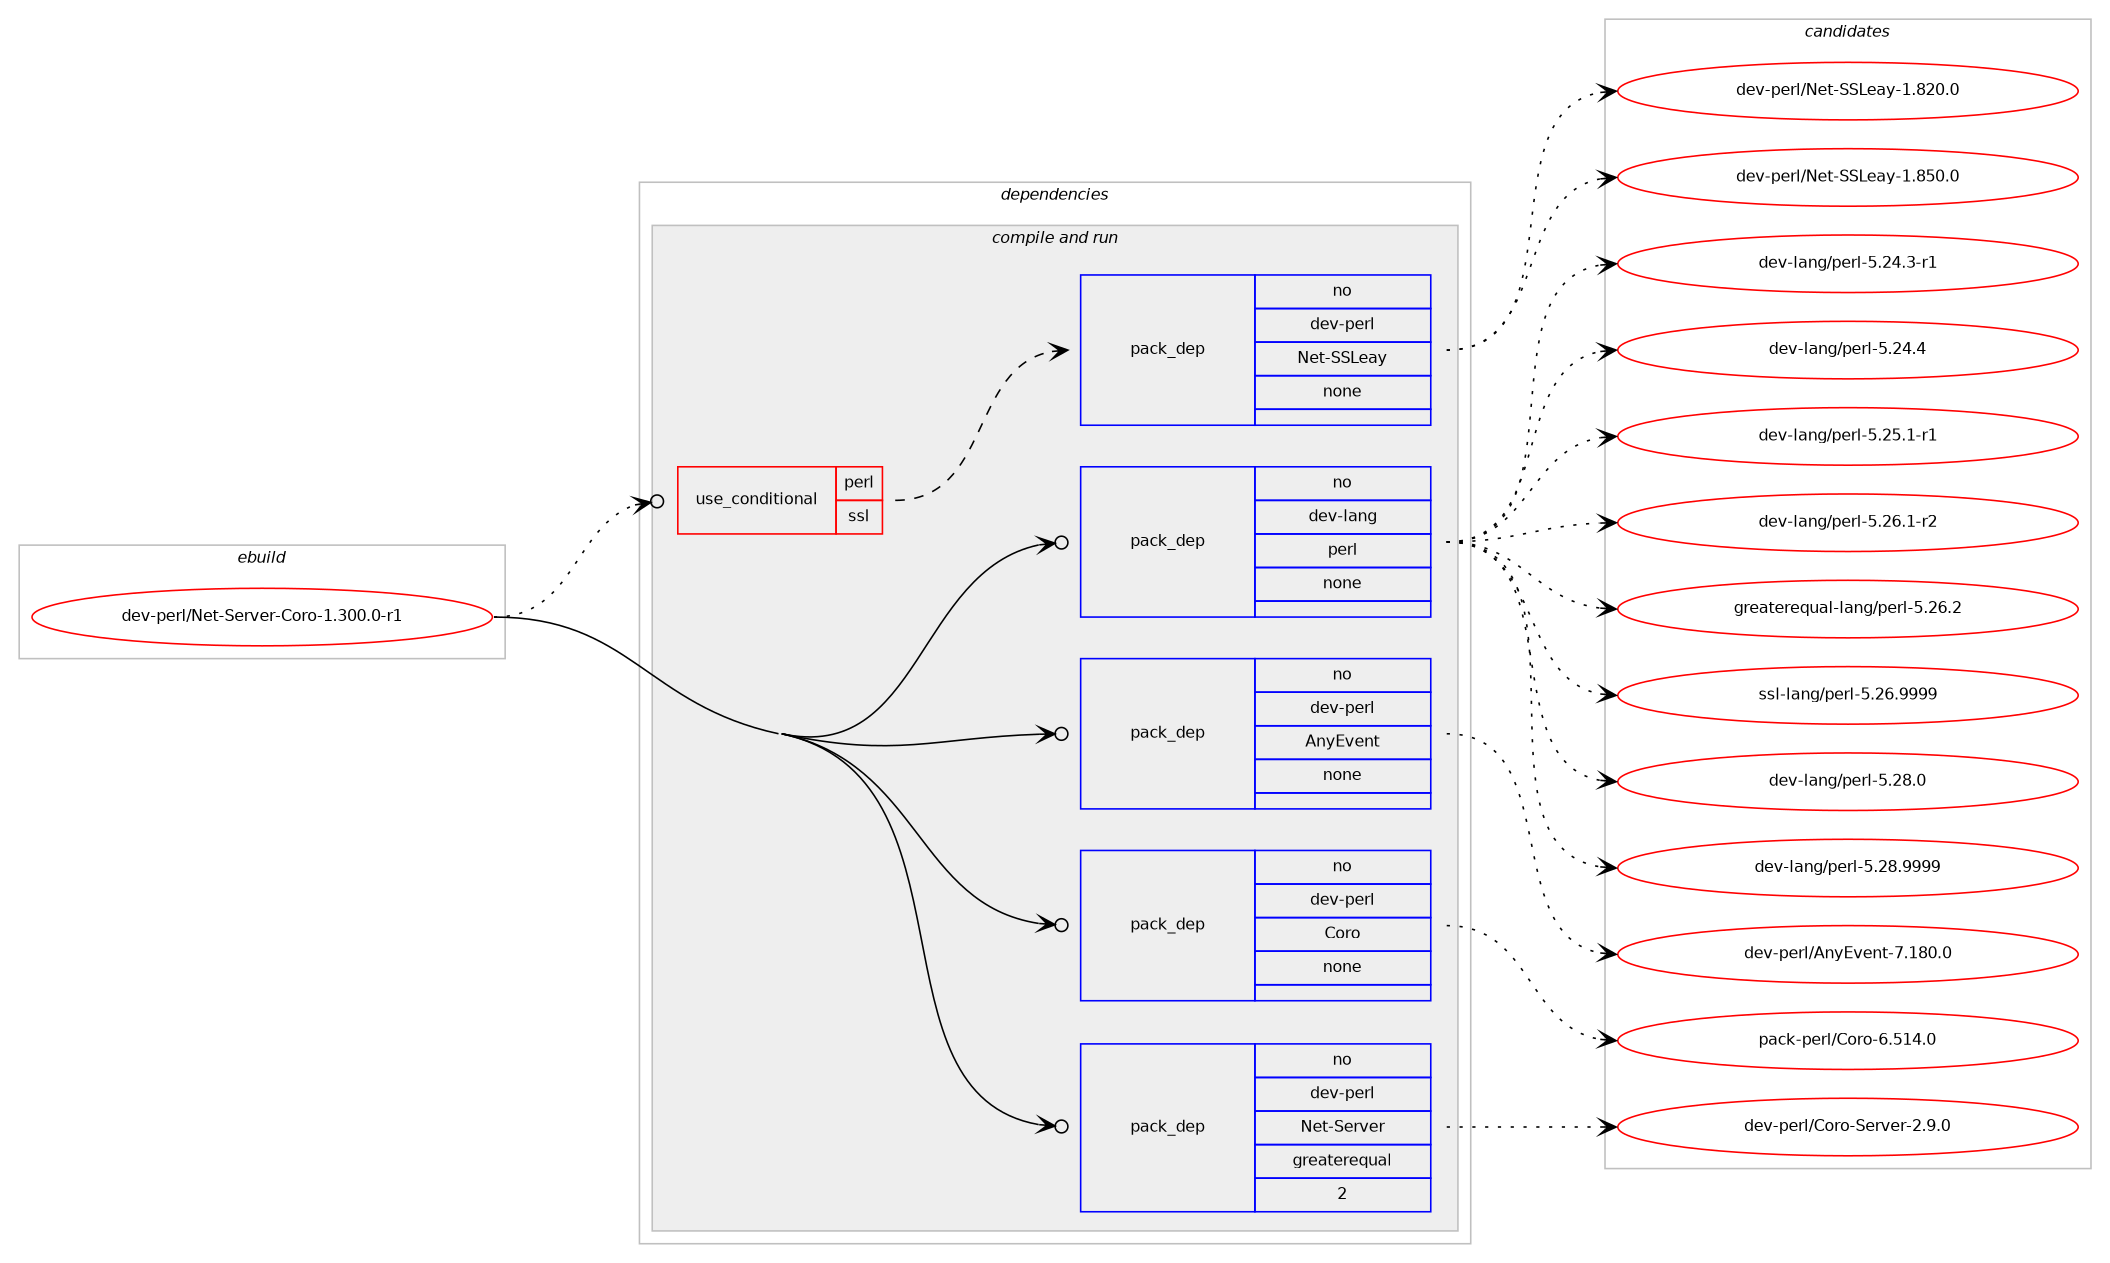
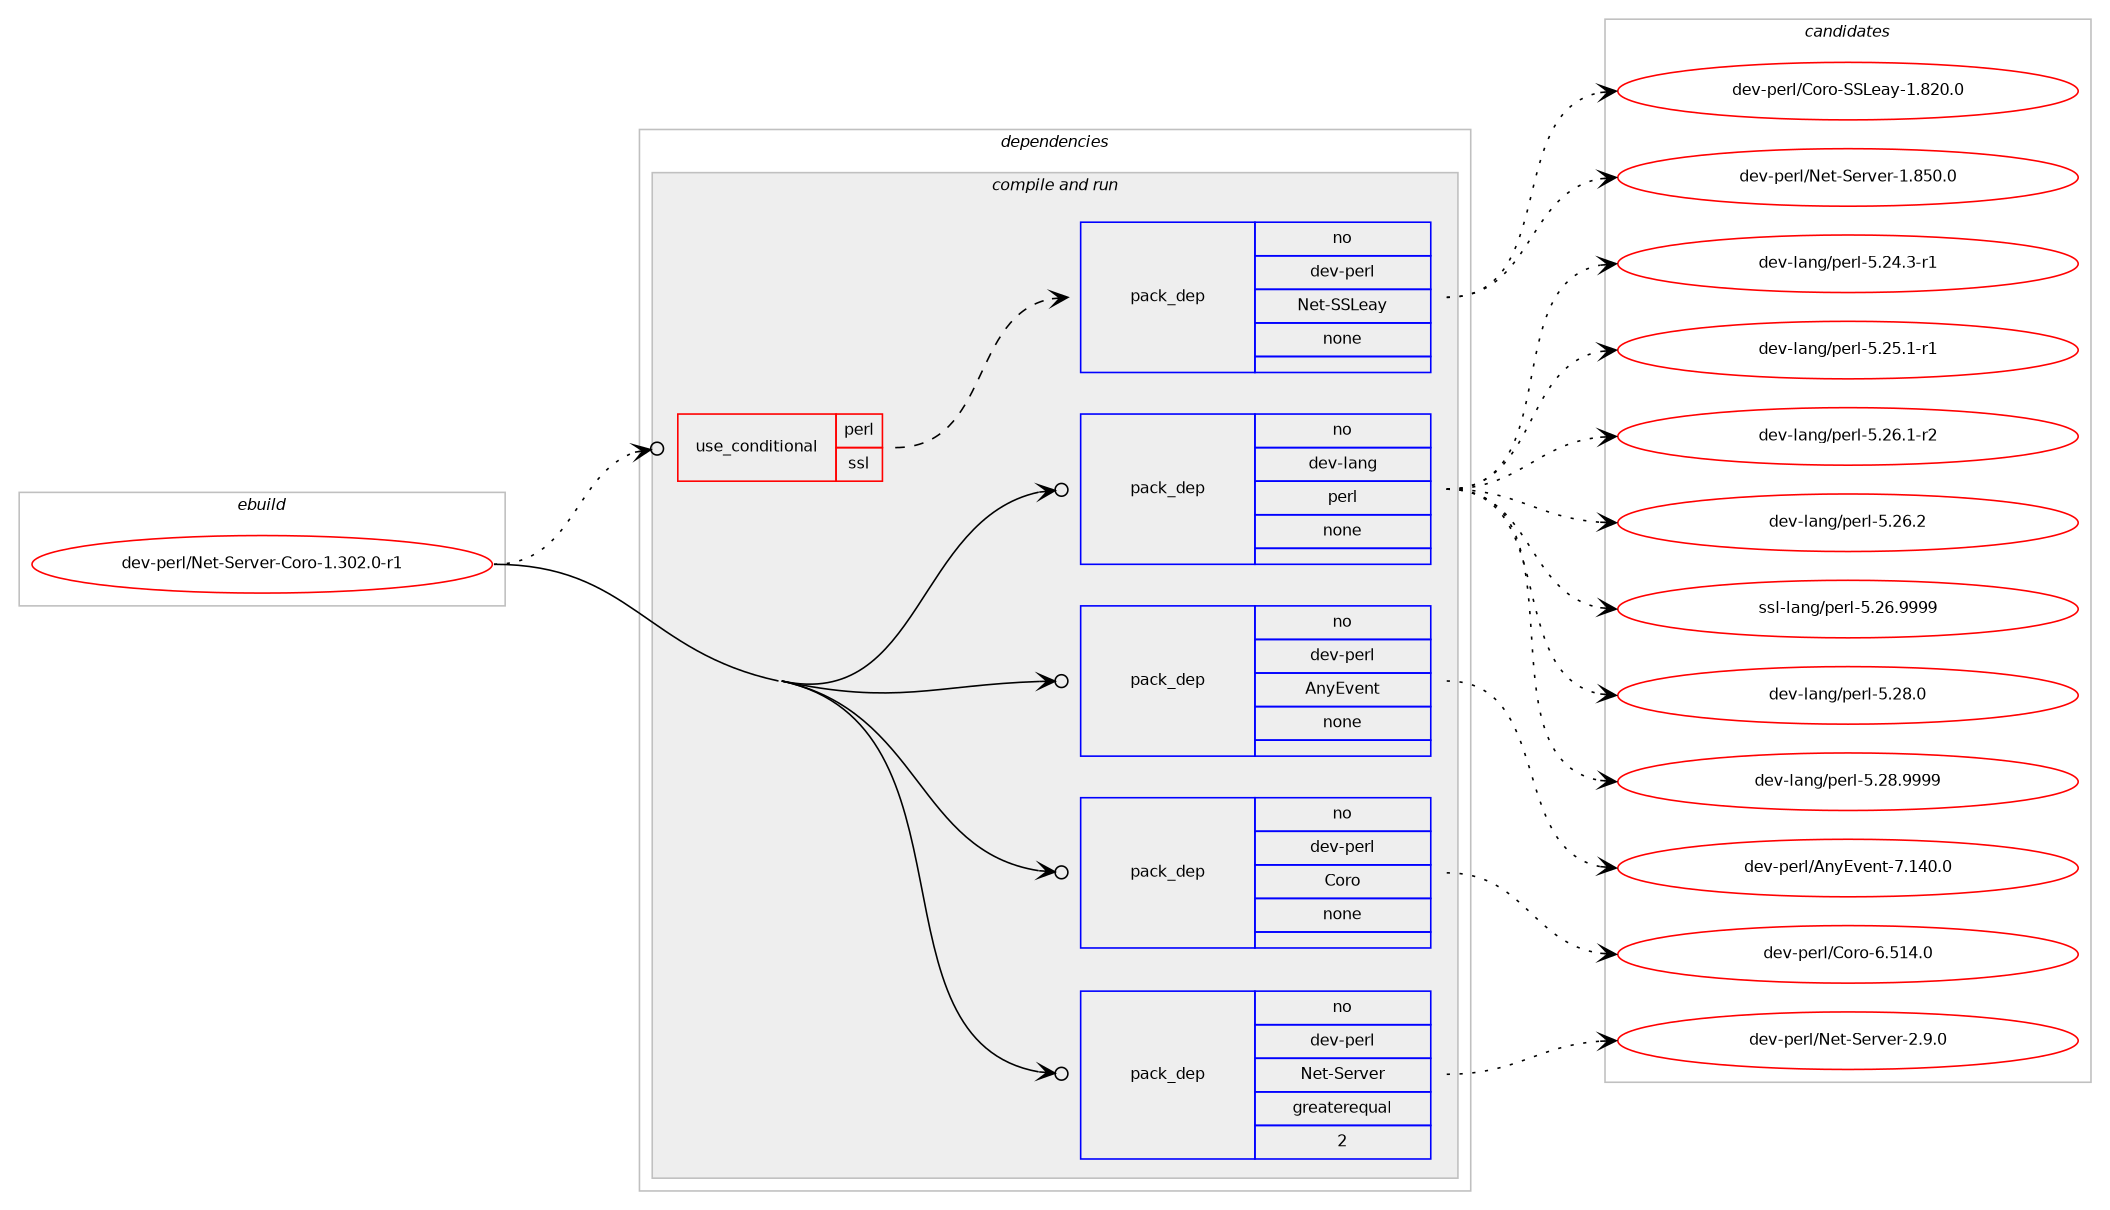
  digraph {
    compound=true
    concentrate=true
    fontname=Helvetica
    fontsize=10
    newrank=true
    rankdir=LR
    ranksep=1.5
    node [color=red fontname=Helvetica fontsize=10]
    edge [arrowhead=vee headport=w style=dotted tailport=e weight=100]
-   n1 [label="dev-perl/Net-Server-Coro-1.300.0-r1" width=4]
+   n1 [label="dev-perl/Net-Server-Coro-1.302.0-r1" width=4]
    n2 [color=blue label=<<TABLE BORDER="0" CELLBORDER="1" CELLSPACING="0" CELLPADDING="4" WIDTH="220"><TR><TD ROWSPAN="6" CELLPADDING="30">pack_dep</TD></TR><TR><TD WIDTH="110">no</TD></TR><TR><TD>dev-perl</TD></TR><TR><TD>Net-SSLeay</TD></TR><TR><TD>none</TD></TR><TR><TD></TD></TR></TABLE>> shape=none]
    n3 [label=<<TABLE BORDER="0" CELLBORDER="1" CELLSPACING="0" CELLPADDING="4"><TR><TD ROWSPAN="3" CELLPADDING="10">use_conditional</TD></TR><TR><TD>perl</TD></TR><TR><TD>ssl</TD></TR></TABLE>> shape=none]
    n4 [color=blue label=<<TABLE BORDER="0" CELLBORDER="1" CELLSPACING="0" CELLPADDING="4" WIDTH="220"><TR><TD ROWSPAN="6" CELLPADDING="30">pack_dep</TD></TR><TR><TD WIDTH="110">no</TD></TR><TR><TD>dev-lang</TD></TR><TR><TD>perl</TD></TR><TR><TD>none</TD></TR><TR><TD></TD></TR></TABLE>> shape=none]
    n5 [color=blue label=<<TABLE BORDER="0" CELLBORDER="1" CELLSPACING="0" CELLPADDING="4" WIDTH="220"><TR><TD ROWSPAN="6" CELLPADDING="30">pack_dep</TD></TR><TR><TD WIDTH="110">no</TD></TR><TR><TD>dev-perl</TD></TR><TR><TD>AnyEvent</TD></TR><TR><TD>none</TD></TR><TR><TD></TD></TR></TABLE>> shape=none]
    n6 [color=blue label=<<TABLE BORDER="0" CELLBORDER="1" CELLSPACING="0" CELLPADDING="4" WIDTH="220"><TR><TD ROWSPAN="6" CELLPADDING="30">pack_dep</TD></TR><TR><TD WIDTH="110">no</TD></TR><TR><TD>dev-perl</TD></TR><TR><TD>Coro</TD></TR><TR><TD>none</TD></TR><TR><TD></TD></TR></TABLE>> shape=none]
    n7 [color=blue label=<<TABLE BORDER="0" CELLBORDER="1" CELLSPACING="0" CELLPADDING="4" WIDTH="220"><TR><TD ROWSPAN="6" CELLPADDING="30">pack_dep</TD></TR><TR><TD WIDTH="110">no</TD></TR><TR><TD>dev-perl</TD></TR><TR><TD>Net-Server</TD></TR><TR><TD>greaterequal</TD></TR><TR><TD>2</TD></TR></TABLE>> shape=none]
-   n8 [label="dev-perl/Net-SSLeay-1.820.0" width=4]
-   n9 [label="dev-perl/Net-SSLeay-1.850.0" width=4]
+   n8 [label="dev-perl/Coro-SSLeay-1.820.0" width=4]
+   n9 [label="dev-perl/Net-Server-1.850.0" width=4]
    n10 [label="dev-lang/perl-5.24.3-r1" width=4]
-   n11 [label="dev-lang/perl-5.24.4" width=4]
    n12 [label="dev-lang/perl-5.25.1-r1" width=4]
    n13 [label="dev-lang/perl-5.26.1-r2" width=4]
-   n14 [label="greaterequal-lang/perl-5.26.2" width=4]
+   n14 [label="dev-lang/perl-5.26.2" width=4]
    n15 [label="ssl-lang/perl-5.26.9999" width=4]
    n16 [label="dev-lang/perl-5.28.0" width=4]
    n17 [label="dev-lang/perl-5.28.9999" width=4]
-   n18 [label="dev-perl/AnyEvent-7.180.0" width=4]
-   n19 [label="pack-perl/Coro-6.514.0" width=4]
-   n20 [label="dev-perl/Coro-Server-2.9.0" width=4]
+   n18 [label="dev-perl/AnyEvent-7.140.0" width=4]
+   n19 [label="dev-perl/Coro-6.514.0" width=4]
+   n20 [label="dev-perl/Net-Server-2.9.0" width=4]
    subgraph cluster_1 {
      color=gray
      label=<<i>ebuild</i>>
      rank=same
      n1
    }
    subgraph cluster_2 {
      color=gray
      label=<<i>dependencies</i>>
      subgraph cluster_3 {
        color=gray
        fillcolor="#eeeeee"
        label=<<i>compile</i>>
        style=filled
      }
      subgraph cluster_4 {
        color=gray
        fillcolor="#eeeeee"
        label=<<i>compile and run</i>>
        style=filled
        subgraph sub_5 {
          color=gray
          fillcolor="#eeeeee"
          label=<<i>compile and run</i>>
          style=filled
          n3
          subgraph sub_6 {
            color=gray
            fillcolor="#eeeeee"
            label=<<i>compile and run</i>>
            style=filled
            n2
          }
        }
        subgraph sub_7 {
          color=gray
          fillcolor="#eeeeee"
          label=<<i>compile and run</i>>
          style=filled
          n4
        }
        subgraph sub_8 {
          color=gray
          fillcolor="#eeeeee"
          label=<<i>compile and run</i>>
          style=filled
          n5
        }
        subgraph sub_9 {
          color=gray
          fillcolor="#eeeeee"
          label=<<i>compile and run</i>>
          style=filled
          n6
        }
        subgraph sub_10 {
          color=gray
          fillcolor="#eeeeee"
          label=<<i>compile and run</i>>
          style=filled
          n7
        }
      }
      subgraph cluster_11 {
        color=gray
        fillcolor="#eeeeee"
        label=<<i>run</i>>
        style=filled
      }
    }
    subgraph cluster_12 {
      color=gray
      label=<<i>candidates</i>>
      rank=same
      subgraph sub_13 {
        color=black
        label=<<i>candidates</i>>
        nodesep=1
        rank=same
        n8
        n9
      }
      subgraph sub_14 {
        color=black
        label=<<i>candidates</i>>
        nodesep=1
        rank=same
        n10
-       n11
        n12
        n13
        n14
        n15
        n16
        n17
      }
      subgraph sub_15 {
        color=black
        label=<<i>candidates</i>>
        nodesep=1
        rank=same
        n18
      }
      subgraph sub_16 {
        color=black
        label=<<i>candidates</i>>
        nodesep=1
        rank=same
        n19
      }
      subgraph sub_17 {
        color=black
        label=<<i>candidates</i>>
        nodesep=1
        rank=same
        n20
      }
    }
    n1 -> n3 [arrowhead=odotvee weight=20]
    n1 -> n4 [arrowhead=odotvee style=solid weight=20]
    n1 -> n5 [arrowhead=odotvee style=solid weight=20]
    n1 -> n6 [arrowhead=odotvee style=solid weight=20]
    n1 -> n7 [arrowhead=odotvee style=solid weight=20]
    n2 -> n8
    n2 -> n9
    n3 -> n2 [style=dashed weight=20]
    n4 -> n10
-   n4 -> n11
    n4 -> n12
    n4 -> n13
    n4 -> n14
    n4 -> n15
    n4 -> n16
    n4 -> n17
    n5 -> n18
    n6 -> n19
    n7 -> n20
  }
